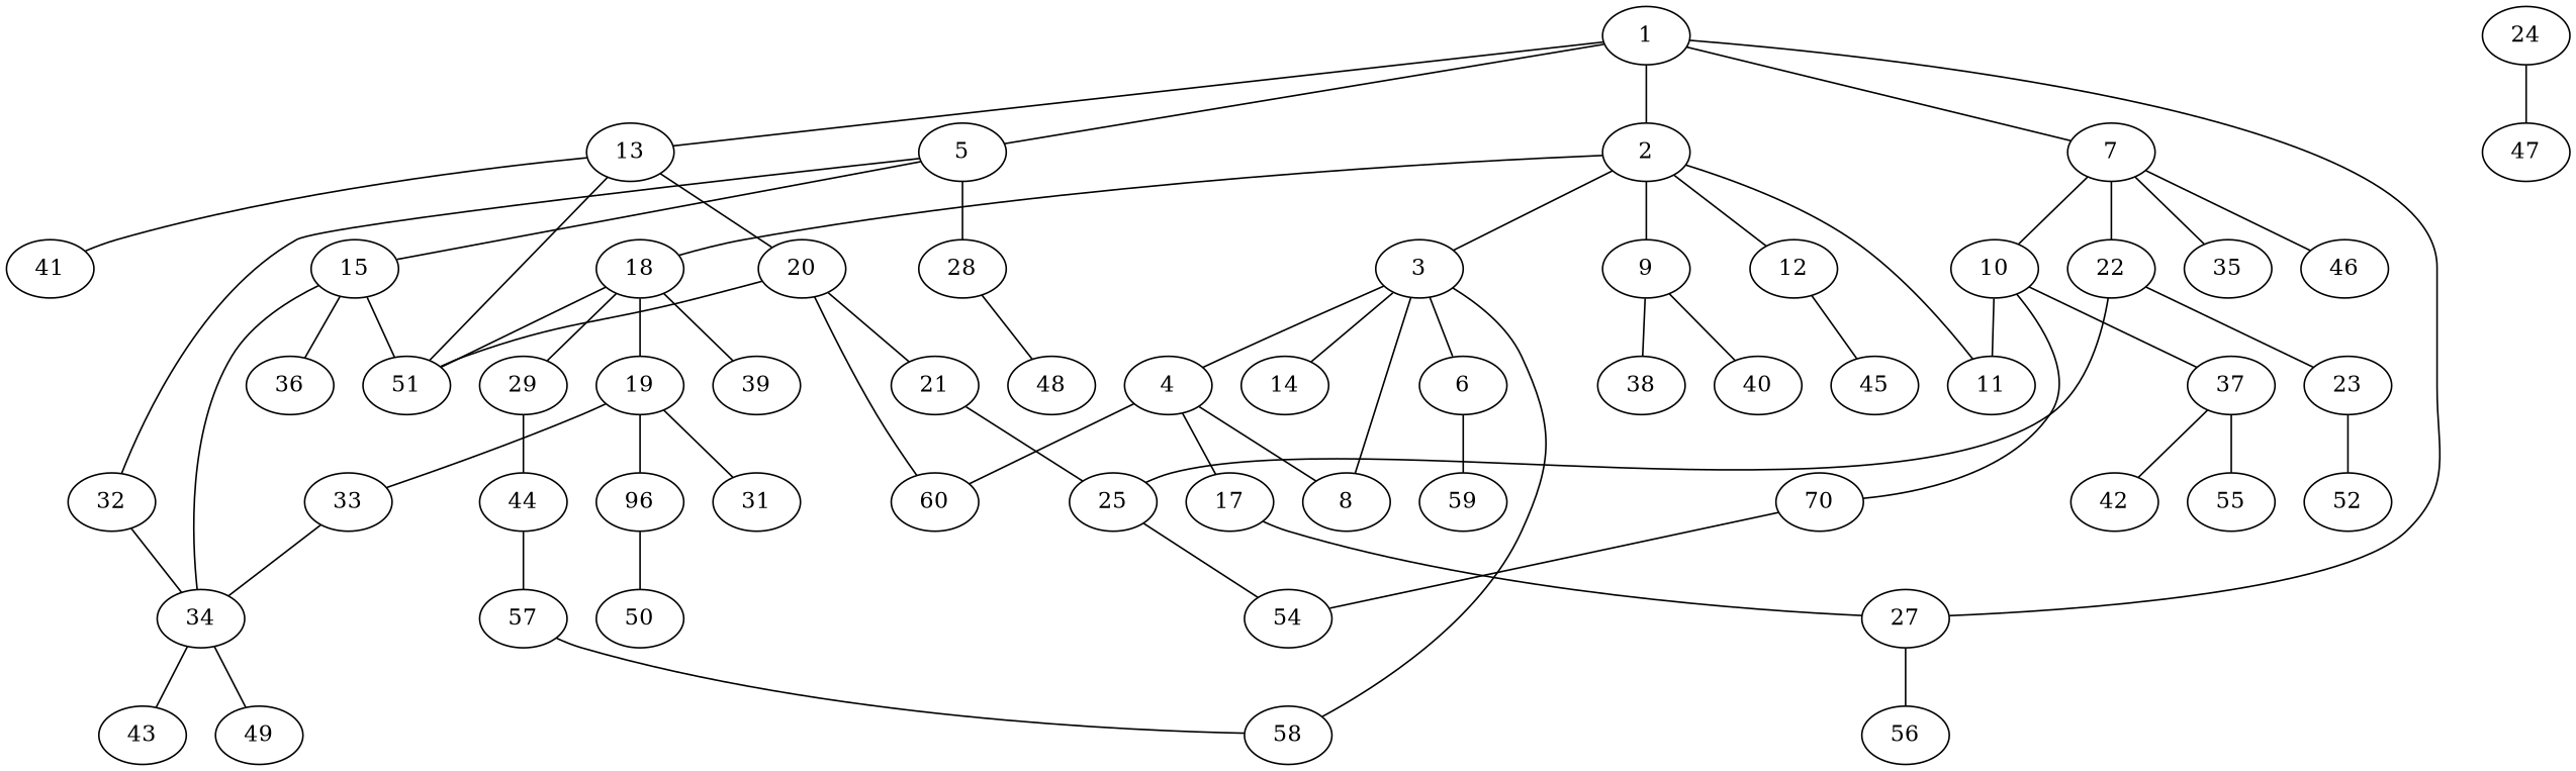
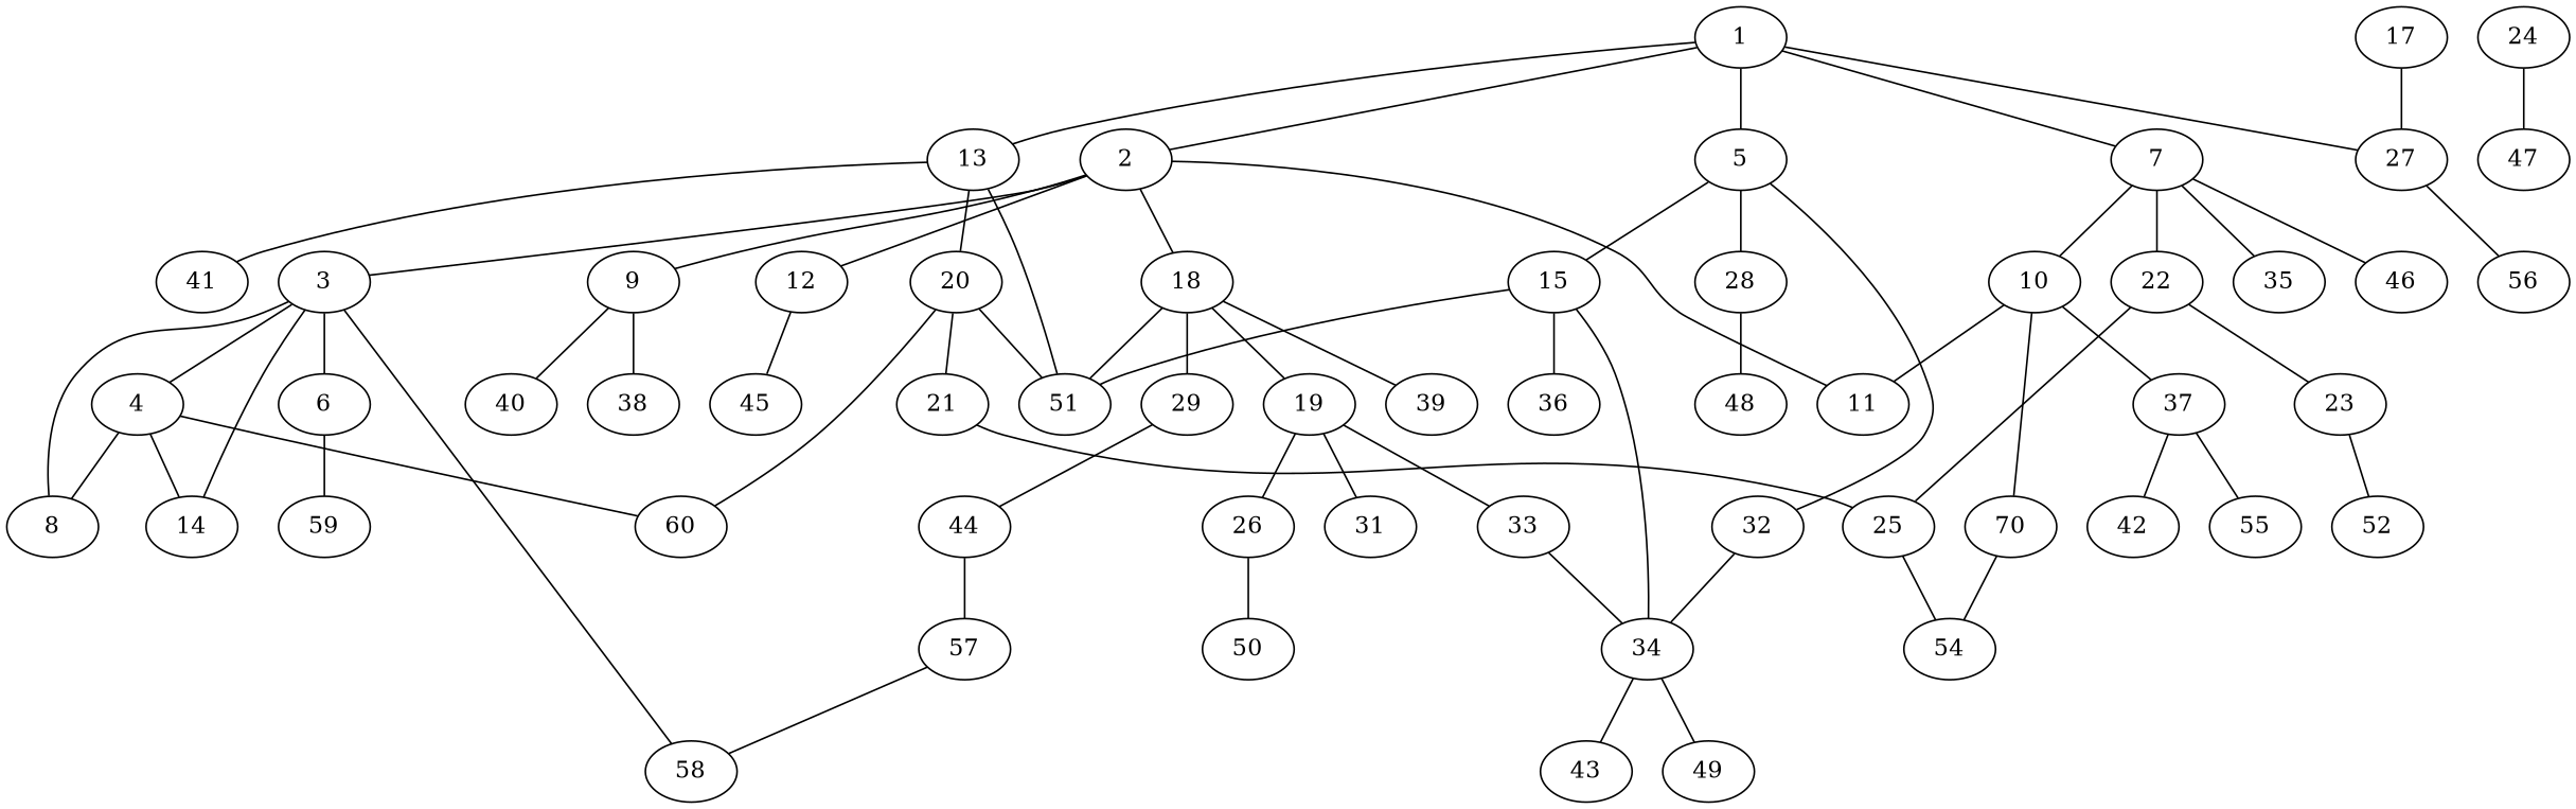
  graph {
    1
    2
    5
    7
    13
    27
    3
    9
    11
    12
    18
    15
    28
    32
    10
    22
    35
    46
    20
    41
    51
    56
    4
    6
    14
    58
    8
    38
    40
    45
    19
    29
    39
    34
    36
    48
    n37 [label=70]
    37
    25
    23
    60
    21
    17
    59
-   26 [label=96]
+   26
    31
    33
    44
    43
    49
    54
    42
    55
    52
    24
    47
    50
    57
    1 -- 2
    1 -- 5
    1 -- 7
    1 -- 13
    1 -- 27
    2 -- 3
    2 -- 9
    2 -- 11
    2 -- 12
    2 -- 18
    5 -- 15
    5 -- 28
    5 -- 32
    7 -- 10
    7 -- 22
    7 -- 35
    7 -- 46
    13 -- 20
    13 -- 41
    13 -- 51
    27 -- 56
    3 -- 4
    3 -- 6
    3 -- 14
    3 -- 58
    3 -- 8
    9 -- 38
    9 -- 40
    12 -- 45
    18 -- 51
    18 -- 19
    18 -- 29
    18 -- 39
    15 -- 51
    15 -- 34
    15 -- 36
    28 -- 48
    32 -- 34
    10 -- 11
    10 -- n37
    10 -- 37
    22 -- 25
    22 -- 23
    20 -- 51
    20 -- 60
    20 -- 21
    4 -- 8
    4 -- 60
-   4 -- 17
+   4 -- 14
    6 -- 59
    19 -- 26
    19 -- 31
    19 -- 33
    29 -- 44
    34 -- 43
    34 -- 49
    n37 -- 54
    37 -- 42
    37 -- 55
    25 -- 54
    23 -- 52
    21 -- 25
    17 -- 27
    26 -- 50
    33 -- 34
    44 -- 57
    24 -- 47
    57 -- 58
  }
